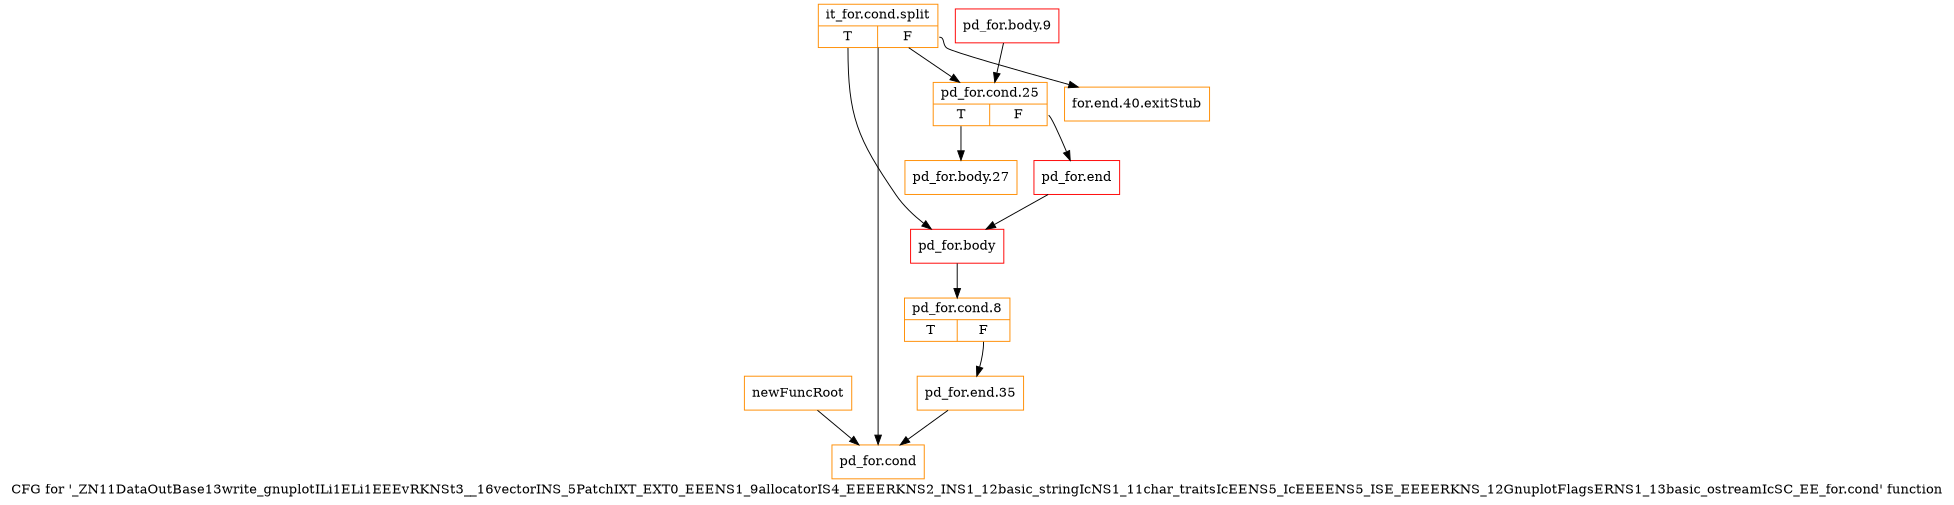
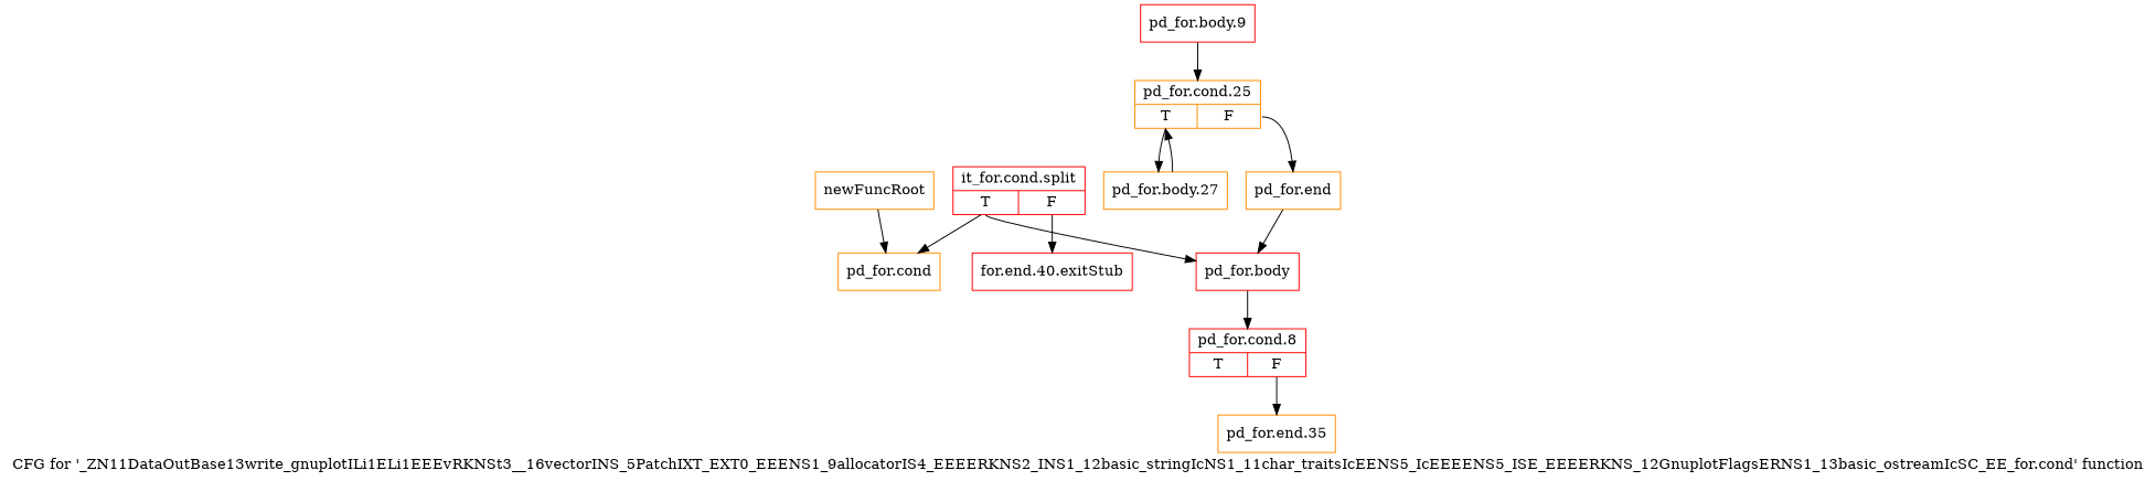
  digraph {
    label="CFG for '_ZN11DataOutBase13write_gnuplotILi1ELi1EEEvRKNSt3__16vectorINS_5PatchIXT_EXT0_EEENS1_9allocatorIS4_EEEERKNS2_INS1_12basic_stringIcNS1_11char_traitsIcEENS5_IcEEEENS5_ISE_EEEERKNS_12GnuplotFlagsERNS1_13basic_ostreamIcSC_EE_for.cond' function"
    node [color=darkorange shape=record]
    n1 [label="{newFuncRoot}"]
    n2 [label="{pd_for.cond}"]
-   n3 [label="{it_for.cond.split|{<s0>T|<s1>F}}"]
-   n4 [label="{for.end.40.exitStub}"]
+   n3 [color=red label="{it_for.cond.split|{<s0>T|<s1>F}}"]
+   n4 [color=red label="{for.end.40.exitStub}"]
    n5 [color=red label="{pd_for.body}"]
-   n6 [label="{pd_for.cond.8|{<s0>T|<s1>F}}"]
+   n6 [color=red label="{pd_for.cond.8|{<s0>T|<s1>F}}"]
    n7 [label="{pd_for.end.35}"]
    n8 [color=red label="{pd_for.body.9}"]
    n9 [label="{pd_for.cond.25|{<s0>T|<s1>F}}"]
    n10 [label="{pd_for.body.27}"]
-   n11 [color=red label="{pd_for.end}"]
+   n11 [label="{pd_for.end}"]
    n1 -> n2
    n3 -> n2
    n3 -> n4 [tailport=s1]
    n3 -> n5 [tailport=s0]
    n5 -> n6
    n6 -> n7 [tailport=s1]
-   n7 -> n2
    n8 -> n9
    n9 -> n10 [tailport=s0]
    n9 -> n11 [tailport=s1]
-   n3 -> n9
+   n10 -> n9
    n11 -> n5
  }
